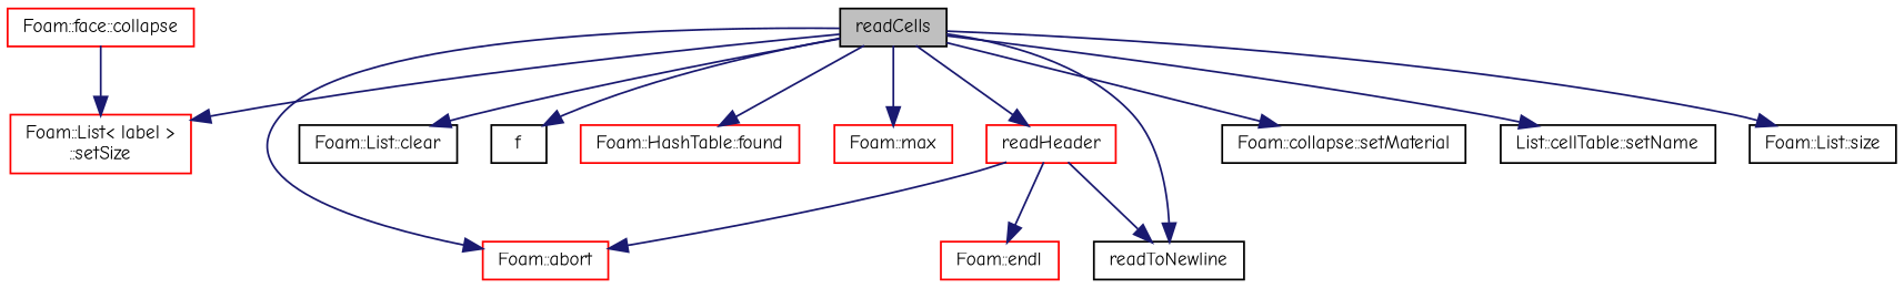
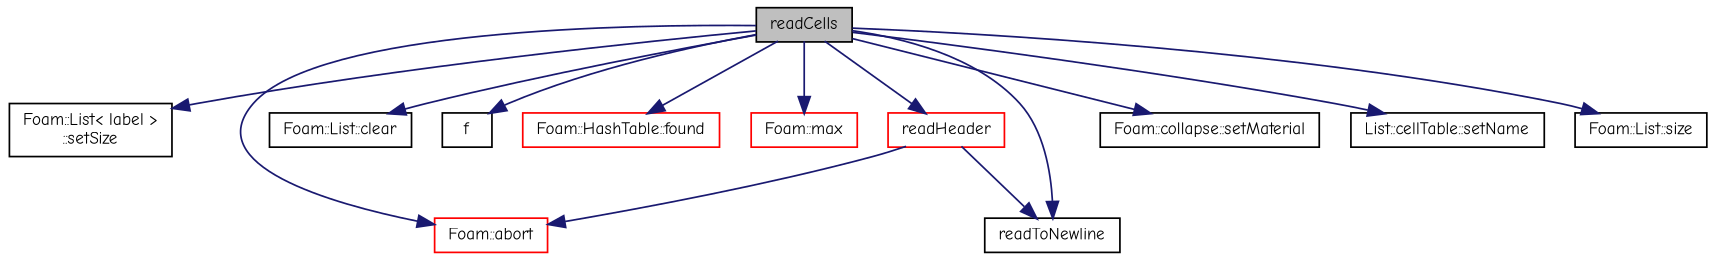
  digraph {
    fontname="Comic Neue"
    rankdir=TB
    node [color=black fontname="Comic Neue" fontsize=10 shape=record]
    edge [color=midnightblue fontname="Comic Neue" fontsize=10 labelfontname=Helvetica labelfontsize=10 style=solid]
    n1 [fillcolor=grey75 fontcolor=black height=0.2 label=readCells style=filled width=0.4]
    n2 [color=red height=0.2 label="Foam::abort" width=0.4]
    n3 [height=0.2 label="Foam::List::clear" width=0.4]
-   n4 [color=red height=0.2 label="Foam::List\< label \>\l::setSize" width=0.4]
+   n4 [height=0.2 label="Foam::List\< label \>\l::setSize" width=0.4]
    n5 [height=0.2 label=f width=0.4]
    n6 [color=red height=0.2 label="Foam::HashTable::found" width=0.4]
    n7 [color=red height=0.2 label="Foam::max" width=0.4]
    n8 [color=red height=0.2 label=readHeader width=0.4]
    n9 [height=0.2 label=readToNewline width=0.4]
    n10 [height=0.2 label="Foam::collapse::setMaterial" width=0.4]
    n11 [height=0.2 label="List::cellTable::setName" width=0.4]
    n12 [height=0.2 label="Foam::List::size" width=0.4]
-   n13 [color=red height=0.2 label="Foam::face::collapse" width=0.4]
-   n14 [color=red height=0.2 label="Foam::endl" width=0.4]
    n1 -> n2
    n1 -> n3
    n1 -> n4
    n1 -> n5
    n1 -> n6
    n1 -> n7
    n1 -> n8
    n1 -> n9
    n1 -> n10
    n1 -> n11
    n1 -> n12
    n8 -> n2
    n8 -> n9
-   n8 -> n14
-   n13 -> n4
  }
